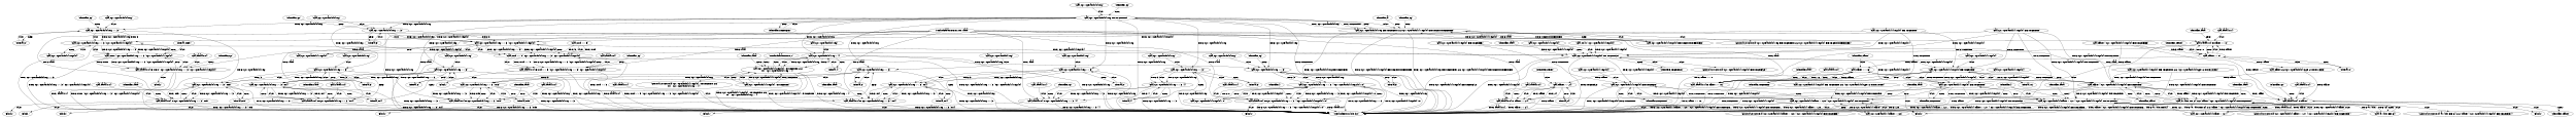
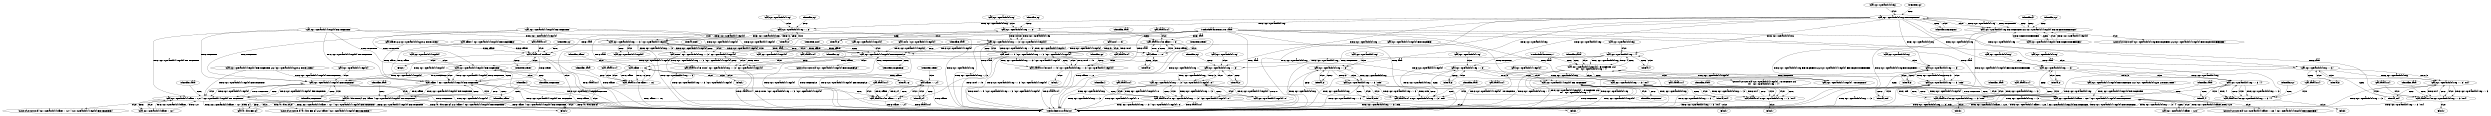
  digraph {
    n1 [label="(Call,op->operands[0].reg == X86R_EAX)"]
    n2 [label="(Call,op->operands[0].reg == X86R_EAX && op->operands[1].regs[0] == X86R_UNDEFINED)"]
    n3 [label="(Call,op->operands[0].reg < 4)"]
    n4 [label="(Call,op->operands[0].reg << 3)"]
    n5 [label="(Call,op->operands[0].reg << 3)"]
    n6 [label="(Call,op->operands[0].reg << 3)"]
    n7 [label="(Call,op->operands[0].reg << 3)"]
    n8 [label="(Call,op->operands[0].reg << 3)"]
    n9 [label="(Call,op->operands[0].reg << 3)"]
    n10 [label="(Call,op->operands[0].reg << 3)"]
    n11 [label="(Call,op->operands[0].reg << 3)"]
-   n12 [label="(MethodReturn,bits int)"]
+   n12 [label="(MethodReturn,static int)"]
    n13 [label="(Identifier,X86R_EAX)"]
    n14 [label="(ControlStructure,if (op->operands[0].reg == X86R_EAX && op->operands[1].regs[0] == X86R_UNDEFINED))"]
    n15 [label="(Call,op->operands[1].regs[0] == X86R_UNDEFINED)"]
    n16 [label="(Call,op->operands[1].regs[0] >= X86R_R8 &&\n\t\t\t    op->operands[0].reg < 4)"]
    n17 [label="(Literal,4)"]
    n18 [label="(Call,op->operands[0].reg << 3 | (op->operands[1].regs[0] - 8))"]
    n19 [label="(Literal,3)"]
    n20 [label="(Call,op->operands[0].reg << 3 | 0x5)"]
    n21 [label="(Literal,3)"]
    n22 [label="(Call,op->operands[0].reg << 3 | 0x4)"]
    n23 [label="(Literal,3)"]
    n24 [label="(Call,op->operands[0].reg << 3 | 0x5)"]
    n25 [label="(Literal,3)"]
    n26 [label="(Call,op->operands[0].reg << 3 | 4)"]
    n27 [label="(Literal,3)"]
    n28 [label="(Call,op->operands[0].reg << 3 | 0x4)"]
    n29 [label="(Literal,3)"]
    n30 [label="(Call,op->operands[0].reg << 3 | op->operands[1].regs[0])"]
    n31 [label="(Literal,3)"]
    n32 [label="(Call,op->operands[0].reg << 3 | op->operands[1].regs[0])"]
    n33 [label="(Literal,3)"]
    n34 [label="(ControlStructure,if (op->operands[1].regs[0] >= X86R_R8 &&\n\t\t\t    op->operands[0].reg < 4))"]
    n35 [label="(Call,op->operands[1].regs[0] >= X86R_R8)"]
    n36 [label="(Call,data[l++] = op->operands[0].reg << 3 | (op->operands[1].regs[0] - 8))"]
    n37 [label="(Call,op->operands[1].regs[0] - 8)"]
    n38 [label="(Block,)"]
    n39 [label="(Call,data[l++] = op->operands[0].reg << 3 | 0x5)"]
    n40 [label="(Literal,0x5)"]
    n41 [label="(Block,)"]
    n42 [label="(Call,data[l++] = op->operands[0].reg << 3 | 0x4)"]
    n43 [label="(Literal,0x4)"]
    n44 [label="(Block,)"]
    n45 [label="(Call,data[l++] = op->operands[0].reg << 3 | 0x5)"]
    n46 [label="(Literal,0x5)"]
    n47 [label="(Block,)"]
    n48 [label="(Call,data[l++] = op->operands[0].reg << 3 | 4)"]
    n49 [label="(Literal,4)"]
    n50 [label="(Block,)"]
    n51 [label="(Call,data[l++] = op->operands[0].reg << 3 | 0x4)"]
    n52 [label="(Literal,0x4)"]
    n53 [label="(Block,)"]
    n54 [label="(Call,0x80 | op->operands[0].reg << 3 | op->operands[1].regs[0])"]
    n55 [label="(Call,op->operands[1].regs[0] == X86R_ESP)"]
    n56 [label="(Call,op->operands[1].regs[0])"]
    n57 [label="(Call,data[l++] = 0x80 | op->operands[0].reg << 3 | op->operands[1].regs[0])"]
    n58 [label="(Call,op->operands[1].regs[0] == X86R_EIP)"]
    n59 [label="(Call,op->operands[1].regs[0] == X86R_RIP)"]
    n60 [label="(Call,op->operands[1].regs[0] == X86R_RIP)"]
    n61 [label="(Identifier,X86R_ESP)"]
    n62 [label="(ControlStructure,if (op->operands[1].regs[0] == X86R_ESP))"]
    n63 [label="(Block,)"]
    n64 [label="(Call,op->operands[1].offset > 128 || op->operands[1].regs[0] == X86R_EIP)"]
    n65 [label="(Identifier,X86R_EIP)"]
    n66 [label="(Call,offset || op->operands[1].regs[0] == X86R_RIP)"]
    n67 [label="(Identifier,X86R_RIP)"]
    n68 [label="(Call,op->operands[1].offset > 127 || op->operands[1].regs[0] == X86R_RIP)"]
    n69 [label="(Identifier,X86R_RIP)"]
    n70 [label="(Call,op->operands[1].offset > 128)"]
    n71 [label="(ControlStructure,if (op->operands[1].offset > 128 || op->operands[1].regs[0] == X86R_EIP))"]
    n72 [label="(Call,a->bits == 64 && (offset || op->operands[1].regs[0] == X86R_RIP))"]
    n73 [label="(Call,data[l++] = offset)"]
    n74 [label="(Identifier,offset)"]
    n75 [label="(Call,a->bits == 64)"]
    n76 [label="(ControlStructure,if (a->bits == 64 && (offset || op->operands[1].regs[0] == X86R_RIP)))"]
    n77 [label="(Identifier,offset)"]
    n78 [label="(Block,)"]
    n79 [label="(ControlStructure,if (op->operands[1].offset > 127 || op->operands[1].regs[0] == X86R_RIP))"]
    n80 [label="(Call,op->operands[1].offset > 127)"]
    n81 [label="(Call,offset >> 8)"]
    n82 [label="(Call,data[l++] = offset >> 8)"]
    n83 [label="(Call,offset >> 16)"]
    n84 [label="(Literal,8)"]
    n85 [label="(Block,)"]
    n86 [label="(Call,data[l++] = offset >> 16)"]
    n87 [label="(Call,offset >> 24)"]
    n88 [label="(Literal,16)"]
    n89 [label="(Call,data[l++] = offset >> 24)"]
    n90 [label="(Literal,24)"]
    n91 [label="(Call,mod << 5 | op->operands[0].reg << 3 | op->operands[1].regs[0])"]
    n92 [label="(Call,op->operands[1].regs[0])"]
    n93 [label="(Call,data[l++] = mod << 5 | op->operands[0].reg << 3 | op->operands[1].regs[0])"]
    n94 [label="(Block,)"]
    n95 [label="(Identifier,op)"]
    n96 [label="(Call,op->operands[0].reg)"]
    n97 [label="(Call,op->operands[1].regs[0])"]
    n98 [label="(Call,offset || op->operands[1].regs[0] == X86R_EBP)"]
    n99 [label="(Identifier,op)"]
    n100 [label="(Identifier,op)"]
    n101 [label="(Call,data[l++])"]
    n102 [label="(Call,data[l++])"]
    n103 [label="(Identifier,data)"]
    n104 [label="(Call,op->operands[0].reg)"]
    n105 [label="(Call,op->operands[1].regs[0] == X86R_RIP)"]
    n106 [label="(Identifier,data)"]
    n107 [label="(Literal,0x89)"]
    n108 [label="(Call,op->operands[0].reg)"]
+   n109 [label="(Identifier,mod)"]
    n110 [label="(Call,data[l++])"]
    n111 [label="(Call,data[l++])"]
    n112 [label="(Identifier,op)"]
    n113 [label="(Identifier,op)"]
    n114 [label="(Call,op->operands[0].reg)"]
    n115 [label="(Identifier,data)"]
    n116 [label="(Call,op->operands[1].regs[0] == X86R_RIP)"]
    n117 [label="(Identifier,a)"]
    n118 [label="(Identifier,op)"]
    n119 [label="(Call,op->operands[1].regs[0] == X86R_EIP)"]
    n120 [label="(Call,op->operands[1].regs[0])"]
    n121 [label="(Call,data[l++])"]
    n122 [label="(Call,op->operands[0].reg)"]
    n123 [label="(Call,data[l++])"]
    n124 [label="(Identifier,offset)"]
    n125 [label="(Identifier,data)"]
    n126 [label="(MethodParameterIn,ut8 *data)"]
    n127 [label="(Call,op->operands[0].reg)"]
    n128 [label="(Call,data[l++])"]
    n129 [label="(Call,op->operands[1].regs[0])"]
    n130 [label="(Call,0x40 | op->operands[1].regs[0])"]
    n131 [label="(Call,op->operands[1].regs[0] == X86R_EIP && (op->operands[0].type & OT_DWORD))"]
    n132 [label="(Identifier,op)"]
    n133 [label="(Call,data[l++])"]
    n134 [label="(Identifier,data)"]
    n135 [label="(Identifier,data)"]
    n136 [label="(Call,op->operands[1].regs[0])"]
    n137 [label="(Identifier,op)"]
    n138 [label="(Identifier,data)"]
    n139 [label="(Call,op->operands[1].regs[0] == X86R_RIP && (op->operands[0].type & OT_QWORD))"]
    n140 [label="(Call,data[l++])"]
    n141 [label="(Call,mod << 5)"]
    n142 [label="(Call,data[l++])"]
    n143 [label="(Identifier,l)"]
    n144 [label="(Identifier,offset)"]
    n145 [label="(Identifier,data)"]
    n146 [label="(Call,op->operands[0].reg)"]
    n147 [label="(Identifier,offset)"]
    n148 [label="(Call,op->operands[0].reg)"]
    n149 [label="(MethodParameterIn,1)"]
    n150 [label="(Identifier,op)"]
    n151 [label="(Identifier,data)"]
    n152 [label="(Call,op->operands[0].reg)"]
    n153 [label="(Call,offset && op->operands[0].type & OT_QWORD)"]
    n154 [label="(Call,data[l++])"]
    n155 [label="(Identifier,data)"]
    n156 [label="(Identifier,data)"]
    n157 [label="(Identifier,l)"]
    n158 [label="(Call,data[l++])"]
    n159 [label="(Call,op->operands[0].reg)"]
    n1 -> n2 [label="AST: "]
    n1 -> n2 [label="DDG: op->operands[0].reg"]
    n1 -> n2 [label="DDG: X86R_EAX"]
    n1 -> n3 [label="DDG: op->operands[0].reg"]
    n1 -> n4 [label="DDG: op->operands[0].reg"]
    n1 -> n5 [label="DDG: op->operands[0].reg"]
    n1 -> n6 [label="DDG: op->operands[0].reg"]
    n1 -> n7 [label="DDG: op->operands[0].reg"]
    n1 -> n8 [label="DDG: op->operands[0].reg"]
    n1 -> n9 [label="DDG: op->operands[0].reg"]
    n1 -> n10 [label="DDG: op->operands[0].reg"]
    n1 -> n11 [label="DDG: op->operands[0].reg"]
    n1 -> n12 [label="DDG: op->operands[0].reg"]
    n1 -> n12 [label="DDG: X86R_EAX"]
    n1 -> n13 [label="CFG: "]
    n2 -> n1 [label="CFG: "]
    n2 -> n12 [label="DDG: op->operands[0].reg == X86R_EAX && op->operands[1].regs[0] == X86R_UNDEFINED"]
    n2 -> n12 [label="DDG: op->operands[0].reg == X86R_EAX"]
    n2 -> n12 [label="DDG: op->operands[1].regs[0] == X86R_UNDEFINED"]
    n2 -> n14 [label="AST: "]
    n2 -> n15 [label="CFG: "]
    n3 -> n4 [label="DDG: op->operands[0].reg"]
    n3 -> n12 [label="DDG: op->operands[0].reg"]
    n3 -> n16 [label="AST: "]
    n3 -> n16 [label="DDG: op->operands[0].reg"]
    n3 -> n16 [label="DDG: 4"]
    n3 -> n17 [label="CFG: "]
    n4 -> n12 [label="DDG: op->operands[0].reg"]
    n4 -> n18 [label="AST: "]
    n4 -> n18 [label="DDG: op->operands[0].reg"]
    n4 -> n18 [label="DDG: 3"]
    n4 -> n19 [label="CFG: "]
    n5 -> n12 [label="DDG: op->operands[0].reg"]
    n5 -> n20 [label="AST: "]
    n5 -> n20 [label="DDG: op->operands[0].reg"]
    n5 -> n20 [label="DDG: 3"]
    n5 -> n21 [label="CFG: "]
    n6 -> n12 [label="DDG: op->operands[0].reg"]
    n6 -> n22 [label="AST: "]
    n6 -> n22 [label="DDG: op->operands[0].reg"]
    n6 -> n22 [label="DDG: 3"]
    n6 -> n23 [label="CFG: "]
    n7 -> n12 [label="DDG: op->operands[0].reg"]
    n7 -> n24 [label="AST: "]
    n7 -> n24 [label="DDG: op->operands[0].reg"]
    n7 -> n24 [label="DDG: 3"]
    n7 -> n25 [label="CFG: "]
    n8 -> n12 [label="DDG: op->operands[0].reg"]
    n8 -> n26 [label="AST: "]
    n8 -> n26 [label="DDG: op->operands[0].reg"]
    n8 -> n26 [label="DDG: 3"]
    n8 -> n27 [label="CFG: "]
    n9 -> n12 [label="DDG: op->operands[0].reg"]
    n9 -> n28 [label="AST: "]
    n9 -> n28 [label="DDG: op->operands[0].reg"]
    n9 -> n28 [label="DDG: 3"]
    n9 -> n29 [label="CFG: "]
    n10 -> n12 [label="DDG: op->operands[0].reg"]
    n10 -> n30 [label="AST: "]
    n10 -> n30 [label="DDG: op->operands[0].reg"]
    n10 -> n30 [label="DDG: 3"]
    n10 -> n31 [label="CFG: "]
    n11 -> n12 [label="DDG: op->operands[0].reg"]
    n11 -> n32 [label="AST: "]
    n11 -> n32 [label="DDG: op->operands[0].reg"]
    n11 -> n32 [label="DDG: 3"]
    n11 -> n33 [label="CFG: "]
    n13 -> n1 [label="AST: "]
    n15 -> n2 [label="AST: "]
    n15 -> n2 [label="DDG: op->operands[1].regs[0]"]
    n15 -> n2 [label="DDG: X86R_UNDEFINED"]
    n16 -> n3 [label="CFG: "]
    n16 -> n12 [label="DDG: op->operands[1].regs[0] >= X86R_R8"]
    n16 -> n12 [label="DDG: op->operands[0].reg < 4"]
    n16 -> n12 [label="DDG: op->operands[1].regs[0] >= X86R_R8 &&\n\t\t\t    op->operands[0].reg < 4"]
    n16 -> n34 [label="AST: "]
    n16 -> n35 [label="CFG: "]
    n17 -> n3 [label="AST: "]
    n18 -> n12 [label="DDG: op->operands[0].reg << 3"]
    n18 -> n12 [label="DDG: op->operands[1].regs[0] - 8"]
    n18 -> n36 [label="AST: "]
    n18 -> n36 [label="DDG: op->operands[0].reg << 3"]
    n18 -> n36 [label="DDG: op->operands[1].regs[0] - 8"]
    n18 -> n37 [label="CFG: "]
    n19 -> n4 [label="AST: "]
    n20 -> n12 [label="DDG: op->operands[0].reg << 3"]
    n20 -> n39 [label="AST: "]
    n20 -> n39 [label="DDG: op->operands[0].reg << 3"]
    n20 -> n39 [label="DDG: 0x5"]
    n20 -> n40 [label="CFG: "]
    n21 -> n5 [label="AST: "]
    n22 -> n12 [label="DDG: op->operands[0].reg << 3"]
    n22 -> n42 [label="AST: "]
    n22 -> n42 [label="DDG: op->operands[0].reg << 3"]
    n22 -> n42 [label="DDG: 0x4"]
    n22 -> n43 [label="CFG: "]
    n23 -> n6 [label="AST: "]
    n24 -> n12 [label="DDG: op->operands[0].reg << 3"]
    n24 -> n45 [label="AST: "]
    n24 -> n45 [label="DDG: op->operands[0].reg << 3"]
    n24 -> n45 [label="DDG: 0x5"]
    n24 -> n46 [label="CFG: "]
    n25 -> n7 [label="AST: "]
    n26 -> n12 [label="DDG: op->operands[0].reg << 3"]
    n26 -> n48 [label="AST: "]
    n26 -> n48 [label="DDG: op->operands[0].reg << 3"]
    n26 -> n48 [label="DDG: 4"]
    n26 -> n49 [label="CFG: "]
    n27 -> n8 [label="AST: "]
    n28 -> n12 [label="DDG: op->operands[0].reg << 3"]
    n28 -> n51 [label="AST: "]
    n28 -> n51 [label="DDG: op->operands[0].reg << 3"]
    n28 -> n51 [label="DDG: 0x4"]
    n28 -> n52 [label="CFG: "]
    n29 -> n9 [label="AST: "]
    n30 -> n12 [label="DDG: op->operands[0].reg << 3"]
    n30 -> n54 [label="AST: "]
    n30 -> n54 [label="DDG: op->operands[0].reg << 3"]
    n30 -> n54 [label="DDG: op->operands[1].regs[0]"]
    n30 -> n55 [label="DDG: op->operands[1].regs[0]"]
    n30 -> n56 [label="CFG: "]
    n31 -> n10 [label="AST: "]
    n32 -> n12 [label="DDG: op->operands[0].reg << 3"]
    n32 -> n55 [label="DDG: op->operands[1].regs[0]"]
    n32 -> n91 [label="AST: "]
    n32 -> n91 [label="DDG: op->operands[0].reg << 3"]
    n32 -> n91 [label="DDG: op->operands[1].regs[0]"]
    n32 -> n92 [label="CFG: "]
    n33 -> n11 [label="AST: "]
    n35 -> n16 [label="AST: "]
    n35 -> n16 [label="DDG: op->operands[1].regs[0]"]
    n35 -> n16 [label="DDG: X86R_R8"]
    n36 -> n12 [label="DDG: data[l++]"]
    n36 -> n12 [label="DDG: op->operands[0].reg << 3 | (op->operands[1].regs[0] - 8)"]
    n36 -> n18 [label="CFG: "]
    n36 -> n38 [label="AST: "]
    n37 -> n18 [label="AST: "]
    n37 -> n18 [label="DDG: op->operands[1].regs[0]"]
    n37 -> n18 [label="DDG: 8"]
    n39 -> n12 [label="DDG: op->operands[0].reg << 3 | 0x5"]
    n39 -> n20 [label="CFG: "]
    n39 -> n41 [label="AST: "]
    n40 -> n5 [label="CFG: "]
    n40 -> n20 [label="AST: "]
    n42 -> n12 [label="DDG: op->operands[0].reg << 3 | 0x4"]
    n42 -> n22 [label="CFG: "]
    n42 -> n44 [label="AST: "]
    n43 -> n6 [label="CFG: "]
    n43 -> n22 [label="AST: "]
    n45 -> n12 [label="DDG: op->operands[0].reg << 3 | 0x5"]
    n45 -> n24 [label="CFG: "]
    n45 -> n47 [label="AST: "]
    n46 -> n7 [label="CFG: "]
    n46 -> n24 [label="AST: "]
    n48 -> n12 [label="DDG: op->operands[0].reg << 3 | 4"]
+   n48 -> n26 [label="CFG: "]
    n48 -> n50 [label="AST: "]
    n49 -> n8 [label="CFG: "]
    n49 -> n26 [label="AST: "]
    n51 -> n12 [label="DDG: op->operands[0].reg << 3 | 0x4"]
    n51 -> n28 [label="CFG: "]
    n51 -> n53 [label="AST: "]
    n52 -> n9 [label="CFG: "]
    n52 -> n28 [label="AST: "]
    n54 -> n12 [label="DDG: op->operands[0].reg << 3 | op->operands[1].regs[0]"]
    n54 -> n30 [label="CFG: "]
    n54 -> n57 [label="AST: "]
    n54 -> n57 [label="DDG: 0x80"]
    n54 -> n57 [label="DDG: op->operands[0].reg << 3 | op->operands[1].regs[0]"]
    n55 -> n12 [label="DDG: op->operands[1].regs[0]"]
    n55 -> n12 [label="DDG: X86R_ESP"]
    n55 -> n12 [label="DDG: op->operands[1].regs[0] == X86R_ESP"]
    n55 -> n58 [label="DDG: op->operands[1].regs[0]"]
    n55 -> n59 [label="DDG: op->operands[1].regs[0]"]
    n55 -> n60 [label="DDG: op->operands[1].regs[0]"]
    n55 -> n61 [label="CFG: "]
    n55 -> n62 [label="AST: "]
    n56 -> n30 [label="AST: "]
    n57 -> n12 [label="DDG: data[l++]"]
    n57 -> n12 [label="DDG: 0x80 | op->operands[0].reg << 3 | op->operands[1].regs[0]"]
    n57 -> n54 [label="CFG: "]
    n57 -> n63 [label="AST: "]
    n58 -> n12 [label="DDG: op->operands[1].regs[0]"]
    n58 -> n12 [label="DDG: X86R_EIP"]
    n58 -> n64 [label="AST: "]
    n58 -> n64 [label="DDG: op->operands[1].regs[0]"]
    n58 -> n64 [label="DDG: X86R_EIP"]
    n58 -> n65 [label="CFG: "]
    n59 -> n12 [label="DDG: op->operands[1].regs[0]"]
    n59 -> n12 [label="DDG: X86R_RIP"]
    n59 -> n60 [label="DDG: op->operands[1].regs[0]"]
    n59 -> n60 [label="DDG: X86R_RIP"]
    n59 -> n66 [label="AST: "]
    n59 -> n66 [label="DDG: op->operands[1].regs[0]"]
    n59 -> n66 [label="DDG: X86R_RIP"]
    n59 -> n67 [label="CFG: "]
    n60 -> n12 [label="DDG: X86R_RIP"]
    n60 -> n12 [label="DDG: op->operands[1].regs[0]"]
    n60 -> n68 [label="AST: "]
    n60 -> n68 [label="DDG: op->operands[1].regs[0]"]
    n60 -> n68 [label="DDG: X86R_RIP"]
    n60 -> n69 [label="CFG: "]
-   n61 -> n55 [label="AST: "]
+   n61 -> n55 [label="DDG: X86R_UNDEFINED"]
    n64 -> n12 [label="DDG: op->operands[1].offset > 128"]
    n64 -> n12 [label="DDG: op->operands[1].offset > 128 || op->operands[1].regs[0] == X86R_EIP"]
    n64 -> n12 [label="DDG: op->operands[1].regs[0] == X86R_EIP"]
    n64 -> n58 [label="CFG: "]
    n64 -> n70 [label="CFG: "]
    n64 -> n71 [label="AST: "]
    n65 -> n58 [label="AST: "]
    n66 -> n12 [label="DDG: op->operands[1].regs[0] == X86R_RIP"]
    n66 -> n12 [label="DDG: offset"]
    n66 -> n59 [label="CFG: "]
    n66 -> n68 [label="DDG: op->operands[1].regs[0] == X86R_RIP"]
    n66 -> n72 [label="AST: "]
    n66 -> n72 [label="DDG: offset"]
    n66 -> n72 [label="DDG: op->operands[1].regs[0] == X86R_RIP"]
-   n66 -> n73 [label="DDG: offset"]
+   n73 -> n66 [label="DDG: offset"]
    n66 -> n74 [label="CFG: "]
    n67 -> n59 [label="AST: "]
    n68 -> n12 [label="DDG: op->operands[1].offset > 127"]
    n68 -> n12 [label="DDG: op->operands[1].offset > 127 || op->operands[1].regs[0] == X86R_RIP"]
    n68 -> n12 [label="DDG: op->operands[1].regs[0] == X86R_RIP"]
    n68 -> n60 [label="CFG: "]
    n68 -> n79 [label="AST: "]
    n68 -> n80 [label="CFG: "]
    n69 -> n60 [label="AST: "]
    n70 -> n64 [label="AST: "]
    n70 -> n64 [label="DDG: op->operands[1].offset"]
    n70 -> n64 [label="DDG: 128"]
    n72 -> n12 [label="DDG: a->bits == 64 && (offset || op->operands[1].regs[0] == X86R_RIP)"]
    n72 -> n12 [label="DDG: offset || op->operands[1].regs[0] == X86R_RIP"]
    n72 -> n12 [label="DDG: a->bits == 64"]
    n72 -> n66 [label="CFG: "]
    n72 -> n75 [label="CFG: "]
    n72 -> n76 [label="AST: "]
    n73 -> n12 [label="DDG: data[l++]"]
    n73 -> n12 [label="DDG: offset"]
    n73 -> n77 [label="CFG: "]
    n73 -> n78 [label="AST: "]
    n74 -> n66 [label="AST: "]
    n75 -> n72 [label="AST: "]
    n75 -> n72 [label="DDG: a->bits"]
    n75 -> n72 [label="DDG: 64"]
    n77 -> n73 [label="AST: "]
    n80 -> n68 [label="AST: "]
    n80 -> n68 [label="DDG: op->operands[1].offset"]
    n80 -> n68 [label="DDG: 127"]
    n81 -> n82 [label="AST: "]
    n81 -> n82 [label="DDG: offset"]
    n81 -> n82 [label="DDG: 8"]
    n81 -> n83 [label="DDG: offset"]
    n81 -> n84 [label="CFG: "]
    n82 -> n12 [label="DDG: offset >> 8"]
    n82 -> n81 [label="CFG: "]
    n82 -> n85 [label="AST: "]
    n83 -> n86 [label="AST: "]
    n83 -> n86 [label="DDG: offset"]
    n83 -> n86 [label="DDG: 16"]
    n83 -> n87 [label="DDG: offset"]
    n83 -> n88 [label="AST: "]
    n84 -> n81 [label="AST: "]
    n86 -> n12 [label="DDG: offset >> 16"]
    n86 -> n83 [label="CFG: "]
    n86 -> n85 [label="AST: "]
    n87 -> n12 [label="DDG: offset"]
    n87 -> n89 [label="AST: "]
    n87 -> n89 [label="DDG: offset"]
    n87 -> n89 [label="DDG: 24"]
    n87 -> n90 [label="CFG: "]
    n88 -> n83 [label="AST: "]
    n89 -> n12 [label="DDG: data[l++]"]
    n89 -> n12 [label="DDG: offset >> 24"]
    n89 -> n85 [label="AST: "]
    n89 -> n87 [label="CFG: "]
    n90 -> n87 [label="AST: "]
    n91 -> n12 [label="DDG: mod << 5"]
    n91 -> n12 [label="DDG: op->operands[0].reg << 3 | op->operands[1].regs[0]"]
    n91 -> n32 [label="CFG: "]
    n91 -> n93 [label="AST: "]
    n91 -> n93 [label="DDG: mod << 5"]
    n91 -> n93 [label="DDG: op->operands[0].reg << 3 | op->operands[1].regs[0]"]
    n92 -> n32 [label="AST: "]
    n93 -> n12 [label="DDG: mod << 5 | op->operands[0].reg << 3 | op->operands[1].regs[0]"]
    n93 -> n12 [label="DDG: data[l++]"]
    n93 -> n91 [label="CFG: "]
    n93 -> n94 [label="AST: "]
    n95 -> n2 [label="CFG: "]
    n96 -> n1 [label="AST: "]
    n97 -> n59 [label="AST: "]
    n98 -> n66 [label="DDG: offset"]
    n98 -> n73 [label="DDG: offset"]
    n98 -> n81 [label="DDG: offset"]
    n99 -> n1 [label="CFG: "]
    n100 -> n4 [label="CFG: "]
    n101 -> n42 [label="AST: "]
    n102 -> n89 [label="AST: "]
    n103 -> n86 [label="CFG: "]
    n104 -> n11 [label="AST: "]
    n105 -> n32 [label="DDG: op->operands[1].regs[0]"]
    n105 -> n55 [label="DDG: op->operands[1].regs[0]"]
    n105 -> n59 [label="DDG: X86R_RIP"]
    n105 -> n60 [label="DDG: X86R_RIP"]
    n106 -> n39 [label="CFG: "]
    n107 -> n54 [label="AST: "]
    n108 -> n3 [label="AST: "]
+   n109 -> n55 [label="CFG: "]
    n110 -> n51 [label="AST: "]
    n111 -> n86 [label="AST: "]
    n112 -> n93 [label="CFG: "]
    n113 -> n48 [label="CFG: "]
    n114 -> n9 [label="AST: "]
    n115 -> n42 [label="CFG: "]
    n116 -> n30 [label="DDG: op->operands[1].regs[0]"]
    n116 -> n55 [label="DDG: op->operands[1].regs[0]"]
    n116 -> n59 [label="DDG: X86R_RIP"]
    n116 -> n60 [label="DDG: X86R_RIP"]
    n116 -> n66 [label="DDG: op->operands[1].regs[0] == X86R_RIP"]
    n116 -> n68 [label="DDG: op->operands[1].regs[0] == X86R_RIP"]
    n117 -> n2 [label="CFG: "]
    n118 -> n10 [label="CFG: "]
    n119 -> n55 [label="DDG: op->operands[1].regs[0]"]
    n119 -> n58 [label="DDG: X86R_EIP"]
    n120 -> n58 [label="AST: "]
    n121 -> n48 [label="AST: "]
    n122 -> n5 [label="AST: "]
    n123 -> n57 [label="AST: "]
    n124 -> n87 [label="AST: "]
    n125 -> n68 [label="CFG: "]
    n126 -> n36 [label="DDG: data"]
    n126 -> n39 [label="DDG: data"]
    n126 -> n42 [label="DDG: data"]
    n126 -> n45 [label="DDG: data"]
    n126 -> n48 [label="DDG: data"]
    n126 -> n51 [label="DDG: data"]
    n126 -> n57 [label="DDG: data"]
    n126 -> n73 [label="DDG: data"]
    n126 -> n82 [label="DDG: data"]
-   n126 -> n86 [label="DDG: data"]
+   n86 -> n126 [label="DDG: data"]
    n126 -> n89 [label="DDG: data"]
    n126 -> n93 [label="DDG: data"]
    n127 -> n4 [label="AST: "]
    n128 -> n73 [label="AST: "]
    n129 -> n55 [label="AST: "]
    n130 -> n55 [label="DDG: op->operands[1].regs[0]"]
    n131 -> n64 [label="DDG: op->operands[1].regs[0] == X86R_EIP"]
    n132 -> n57 [label="CFG: "]
    n133 -> n93 [label="AST: "]
    n134 -> n82 [label="CFG: "]
    n135 -> n64 [label="CFG: "]
    n136 -> n60 [label="AST: "]
    n137 -> n11 [label="CFG: "]
    n138 -> n45 [label="CFG: "]
    n139 -> n66 [label="DDG: op->operands[1].regs[0] == X86R_RIP"]
    n139 -> n68 [label="DDG: op->operands[1].regs[0] == X86R_RIP"]
    n140 -> n36 [label="AST: "]
    n141 -> n91 [label="AST: "]
    n141 -> n91 [label="DDG: mod"]
    n141 -> n91 [label="DDG: 5"]
    n142 -> n45 [label="AST: "]
    n143 -> n64 [label="CFG: "]
    n143 -> n68 [label="CFG: "]
    n143 -> n72 [label="CFG: "]
    n143 -> n89 [label="CFG: "]
    n144 -> n81 [label="AST: "]
    n145 -> n72 [label="CFG: "]
    n146 -> n8 [label="AST: "]
    n147 -> n83 [label="AST: "]
    n148 -> n7 [label="AST: "]
    n149 -> n16 [label="CFG: "]
    n150 -> n73 [label="CFG: "]
    n151 -> n51 [label="CFG: "]
    n152 -> n6 [label="AST: "]
    n153 -> n66 [label="DDG: offset"]
    n153 -> n73 [label="DDG: offset"]
-   n81 -> n153 [label="DDG: offset"]
+   n153 -> n81 [label="DDG: offset"]
    n154 -> n82 [label="AST: "]
    n155 -> n16 [label="CFG: "]
    n156 -> n55 [label="CFG: "]
    n157 -> n36 [label="CFG: "]
    n158 -> n39 [label="AST: "]
    n159 -> n10 [label="AST: "]
  }
